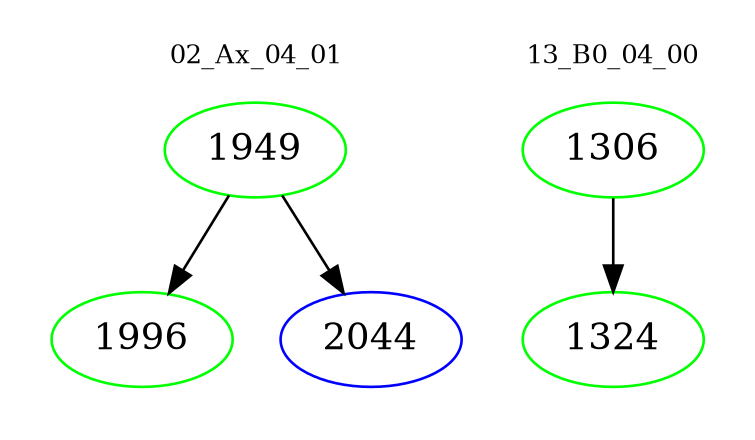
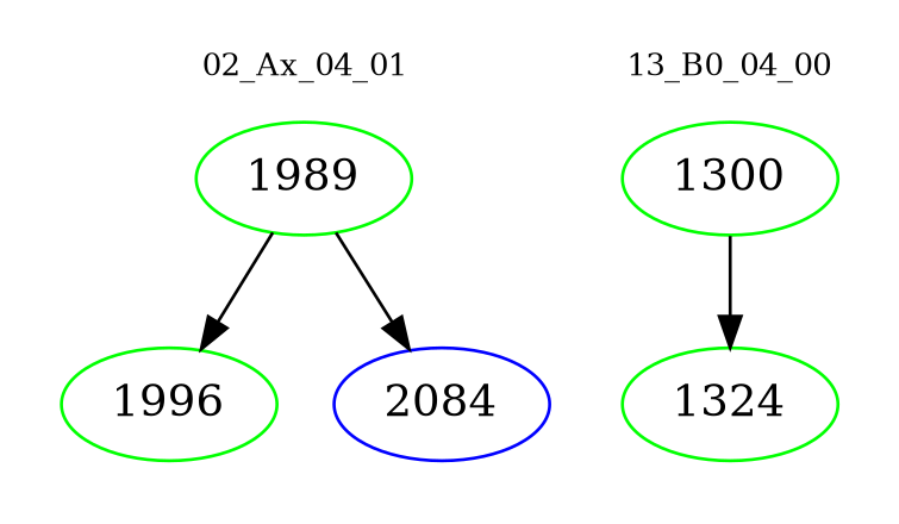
  digraph {
    node [color=green]
    edge [color=black]
    n1 [label=1996]
-   n2 [label=1949]
-   n3 [color=blue label=2044]
-   n4 [label=1306]
+   n2 [label=1989]
+   n3 [color=blue label=2084]
+   n4 [label=1300]
    n5 [label=1324]
    subgraph cluster_1 {
      color=white
      fontsize=10
      label="02_Ax_04_01"
      n1
      n2
      n3
    }
    subgraph cluster_2 {
      color=white
      fontsize=10
      label="13_B0_04_00"
      n4
      n5
    }
    n2 -> n1
    n2 -> n3
    n4 -> n5
  }
